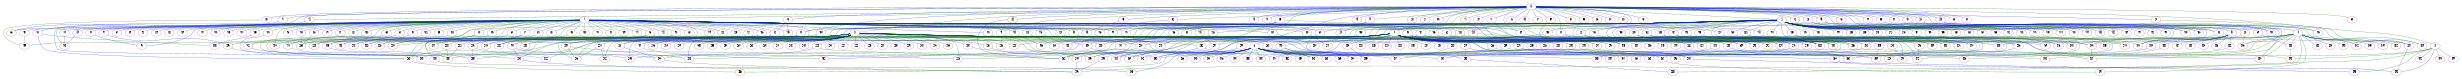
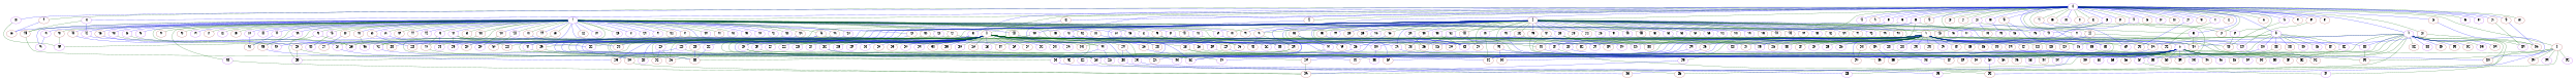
  graph {
    fontname="Patrick Hand"
    node [color=brown fontname="Patrick Hand"]
    edge [color=darkgreen fontname="Patrick Hand"]
    0 [color=purple]
    1 [color=purple]
    2
    3
    4
    5 [color=purple]
    6 [color=purple]
    7 [color=purple]
    8
    9
    10
    11
    12
    13 [color=purple]
    14
    15
    16 [color=purple]
    17 [color=purple]
    18
    19 [color=purple]
    20
    21
    22
    23 [color=purple]
    24
    25 [color=purple]
    26
    27
    28
    29 [color=purple]
    30 [color=purple]
    31
    32
    33 [color=purple]
    34
    35 [color=purple]
    36
    37 [color=purple]
    38
    39 [color=purple]
    40
    41 [color=purple]
    42
    43 [color=purple]
    44
    45 [color=purple]
    46
    47 [color=purple]
    48 [color=purple]
    49
    50 [color=purple]
    51
    52
    53 [color=purple]
    54 [color=purple]
    55
    56 [color=purple]
    57 [color=purple]
    58 [color=purple]
    59
    60
    61 [color=purple]
    62 [color=purple]
    63
    64 [color=purple]
    65
    66
    67 [color=purple]
    68
    69 [color=purple]
    70
    71
    72 [color=purple]
    73
    74 [color=purple]
    75
    76
    77 [color=purple]
    78 [color=purple]
    79 [color=purple]
    80
    81
    82 [color=purple]
    83
    84 [color=purple]
    85
    86 [color=purple]
    87 [color=purple]
    88 [color=purple]
    89 [color=purple]
    90
    91 [color=purple]
    92 [color=purple]
    93 [color=purple]
    94 [color=purple]
    95
    96 [color=purple]
    97
    98
    99
    100 [color=purple]
    101 [color=purple]
    102
    103
    104 [color=purple]
    105
    106 [color=purple]
    107 [color=purple]
    108
    109
    110
    111
    112 [color=purple]
    113 [color=purple]
    114 [color=purple]
    115
    116 [color=purple]
    117
    118
    119
    120
    121
    122
    123 [color=purple]
    124
    125 [color=purple]
    126
    127 [color=purple]
    128 [color=purple]
    129 [color=purple]
    130
    131 [color=purple]
    132
    133
    134
    135
    136
    137
    138 [color=purple]
    139 [color=purple]
    140 [color=purple]
    141
    142 [color=purple]
    143 [color=purple]
    144
    145 [color=purple]
    146 [color=purple]
    147 [color=purple]
    148
    307 [color=purple]
    206 [color=purple]
    149 [color=purple]
    150
    151 [color=purple]
    152
    153
    154 [color=purple]
    155
    156 [color=purple]
    157 [color=purple]
    158 [color=purple]
    159 [color=purple]
    160
    162 [color=purple]
    163 [color=purple]
    164
    165 [color=purple]
    166
    167
    168 [color=purple]
    169
    170
    171 [color=purple]
    172 [color=purple]
    173
    174 [color=purple]
    175
    176 [color=purple]
    177
    178
    179
    180 [color=purple]
    181
    182
    183 [color=purple]
    184 [color=purple]
    185
    186 [color=purple]
    187
    188
    189
    190
    191
    192 [color=purple]
    193 [color=purple]
    194
    195
    196 [color=purple]
    197
    198 [color=purple]
    199 [color=purple]
    200
    201 [color=purple]
    202
    203
    204 [color=purple]
    205
    207 [color=purple]
    208 [color=purple]
    209
    210
    211
    212
    213
    214 [color=purple]
    215 [color=purple]
    216 [color=purple]
    217
    256
    258 [color=purple]
    259 [color=purple]
    260 [color=purple]
    261 [color=purple]
    262 [color=purple]
    257 [color=purple]
    264
    265 [color=purple]
    266
    267
    268 [color=purple]
    269 [color=purple]
    270 [color=purple]
    271
    272 [color=purple]
    273 [color=purple]
    274 [color=purple]
    275
    276
    263
    218 [color=purple]
    219
    220
    221 [color=purple]
    222 [color=purple]
    223 [color=purple]
    224
    225 [color=purple]
    226 [color=purple]
    227 [color=purple]
    228
    229
    230
    231 [color=purple]
    232 [color=purple]
    233
    234
    235 [color=purple]
    236
    237 [color=purple]
    238 [color=purple]
    239 [color=purple]
    240 [color=purple]
    241
    242
    243 [color=purple]
    244
    245
    246
    247 [color=purple]
    248
    249 [color=purple]
    250 [color=purple]
    251 [color=purple]
    252 [color=purple]
    n275 [label=453]
    254
    255
    277
    278
    279
    280 [color=purple]
    281
    282 [color=purple]
    283 [color=purple]
    284 [color=purple]
    285 [color=purple]
    286 [color=purple]
    287
    288 [color=purple]
    n290 [color=purple label=689]
    290 [color=purple]
    291 [color=purple]
    292
    293
    294 [color=purple]
    295 [color=purple]
    296
    297
    298
    299 [color=purple]
    300 [color=purple]
    301
    302
    303 [color=purple]
    304
    305 [color=purple]
    306
    308
    309
    310
    311
    312
    313
    314 [color=purple]
    315 [color=purple]
    316 [color=purple]
    317 [color=purple]
    318
    319
    n320 [color=purple label=520]
    321
    322 [color=purple]
    323
    324 [color=purple]
    325
    326
    327
    328 [color=purple]
    329 [color=purple]
    330 [color=purple]
    331
    332 [color=purple]
    333
    334 [color=purple]
    335
    336 [color=purple]
    337 [color=purple]
    338
    339
    340 [color=purple]
    341
    342
    343
    344
    345
    346 [color=purple]
    347
    348 [color=purple]
    349 [color=purple]
    350 [color=purple]
    351
    352
    353 [color=purple]
    354
    355
    356
    357
    358 [color=purple]
    359
    360
    361 [color=purple]
    362 [color=purple]
    363 [color=purple]
    364
    365 [color=purple]
    366
    367 [color=purple]
    368 [color=purple]
    369
    370 [color=purple]
    371 [color=purple]
    384
    386
    387
    388 [color=purple]
    389 [color=purple]
    390
    385 [color=purple]
    391 [color=purple]
    372
    373
    374
    375 [color=purple]
    376
    377
    378
    379
    380
    381
    382
    383 [color=purple]
    392 [color=purple]
    393
    394
    395 [color=purple]
    396
    397
    398
    399 [color=purple]
    0 -- 1
    0 -- 2
    0 -- 3
    0 -- 4
    0 -- 5 [color=blue]
    0 -- 6 [color=blue]
    0 -- 7 [color=blue]
    0 -- 8
    0 -- 9
    0 -- 10 [color=blue]
    0 -- 11
    0 -- 12
    0 -- 13 [color=blue]
    0 -- 14 [color=blue]
    0 -- 15 [color=blue]
    0 -- 16 [color=blue]
    0 -- 17
    0 -- 18 [color=blue]
    0 -- 19
    0 -- 20
    0 -- 21
    0 -- 22
    0 -- 23
    0 -- 24 [color=blue]
    0 -- 25 [color=blue]
    0 -- 26 [color=blue]
    0 -- 27
    0 -- 28
    0 -- 29 [color=blue]
    0 -- 30 [color=blue]
    0 -- 31
    0 -- 32 [color=blue]
    0 -- 33 [color=blue]
    0 -- 34 [color=blue]
    0 -- 35
    0 -- 36 [color=blue]
    0 -- 37 [color=blue]
    0 -- 38
    0 -- 39
    0 -- 40 [color=blue]
    0 -- 41 [color=blue]
    0 -- 42
    0 -- 43 [color=blue]
    0 -- 44 [color=blue]
    0 -- 45 [color=blue]
    0 -- 46
    0 -- 47
    0 -- 48 [color=blue]
    0 -- 49 [color=blue]
    0 -- 50 [color=blue]
    0 -- 51 [color=blue]
    0 -- 52
    0 -- 53 [color=blue]
    0 -- 54 [color=blue]
    0 -- 55
    0 -- 56
    0 -- 57 [color=blue]
    0 -- 58 [color=blue]
    0 -- 59 [color=blue]
    0 -- 60
    1 -- 61 [color=blue]
    1 -- 62
    1 -- 63 [color=blue]
    1 -- 64
    1 -- 65
    1 -- 66 [color=blue]
    1 -- 67 [color=blue]
    1 -- 68
    1 -- 69
    1 -- 70 [color=blue]
    1 -- 71 [color=blue]
    1 -- 72 [color=blue]
    1 -- 73
    1 -- 74 [color=blue]
    1 -- 75 [color=blue]
    1 -- 76
    1 -- 77 [color=blue]
    1 -- 78
    1 -- 79 [color=blue]
    1 -- 80
    1 -- 81
    1 -- 82
    1 -- 83 [color=blue]
    1 -- 84 [color=blue]
    1 -- 85
    1 -- 86 [color=blue]
    1 -- 87 [color=blue]
    1 -- 88 [color=blue]
    1 -- 89 [color=blue]
    1 -- 90
    1 -- 91 [color=blue]
    1 -- 92 [color=blue]
    1 -- 93
    1 -- 94 [color=blue]
    1 -- 95
    1 -- 96 [color=blue]
    1 -- 97
    1 -- 98
    1 -- 99
    1 -- 100
    1 -- 101 [color=blue]
    1 -- 102
    1 -- 103
    1 -- 104 [color=blue]
    1 -- 105
    1 -- 106
    1 -- 107
    1 -- 108
    1 -- 109
    1 -- 110 [color=blue]
    1 -- 111 [color=blue]
    1 -- 112 [color=blue]
    1 -- 113 [color=blue]
    1 -- 114 [color=blue]
    1 -- 115
    1 -- 116
    1 -- 117
    1 -- 118
    1 -- 119 [color=blue]
    1 -- 120 [color=blue]
    1 -- 121
    1 -- 122 [color=blue]
    1 -- 123
    1 -- 124 [color=blue]
    1 -- 125
    1 -- 126
    1 -- 127
    1 -- 128
    1 -- 129 [color=blue]
    1 -- 130
    1 -- 131 [color=blue]
    1 -- 132
    1 -- 133
    1 -- 134
    1 -- 135
    1 -- 136 [color=blue]
    1 -- 137 [color=blue]
    1 -- 138
    1 -- 139
    1 -- 140 [color=blue]
    1 -- 141
    1 -- 142
    1 -- 143
    1 -- 144 [color=blue]
    1 -- 145 [color=blue]
    1 -- 146
    1 -- 147 [color=blue]
    1 -- 148
    1 -- 307 [color=blue]
    1 -- 206 [color=blue]
    2 -- 206
    2 -- 149
    2 -- 150
    2 -- 151 [color=blue]
    2 -- 152 [color=blue]
    2 -- 153 [color=blue]
    2 -- 154
    2 -- 155
    2 -- 156 [color=blue]
    2 -- 157 [color=blue]
    2 -- 158
    2 -- 159
    2 -- 160
    2 -- 162
    2 -- 163
    2 -- 164 [color=blue]
    2 -- 165
    2 -- 166
    2 -- 167
    2 -- 168 [color=blue]
    2 -- 169 [color=blue]
    2 -- 170
    2 -- 171
    2 -- 172 [color=blue]
    2 -- 173
    2 -- 174 [color=blue]
    2 -- 175
    2 -- 176
    2 -- 177
    2 -- 178
    2 -- 179 [color=blue]
    2 -- 180 [color=blue]
    2 -- 181 [color=blue]
    2 -- 182
    2 -- 183 [color=blue]
    2 -- 184
    2 -- 185 [color=blue]
    2 -- 186
    2 -- 187 [color=blue]
    2 -- 188
    2 -- 189 [color=blue]
    2 -- 190
    2 -- 191
    2 -- 192 [color=blue]
    2 -- 193
    2 -- 194
    2 -- 195 [color=blue]
    2 -- 196
    2 -- 197 [color=blue]
    2 -- 198
    2 -- 199 [color=blue]
    2 -- 200 [color=blue]
    2 -- 201
    2 -- 202
    2 -- 203 [color=blue]
    2 -- 204
    2 -- 205 [color=blue]
    2 -- 207 [color=blue]
    2 -- 208 [color=blue]
    2 -- 209 [color=blue]
    2 -- 210 [color=blue]
    2 -- 211
    2 -- 212 [color=blue]
    2 -- 213
    2 -- 214 [color=blue]
    2 -- 215 [color=blue]
    2 -- 216
    2 -- 217
    3 -- 101
    3 -- 256
    3 -- 258 [color=blue]
    3 -- 259 [color=blue]
    3 -- 260
    3 -- 261
    3 -- 262
    3 -- 257
    3 -- 264 [color=blue]
    3 -- 265
    3 -- 266 [color=blue]
    3 -- 267
    3 -- 268 [color=blue]
    3 -- 269
    3 -- 270
    3 -- 271
    3 -- 272 [color=blue]
    3 -- 273
    3 -- 274 [color=blue]
    3 -- 275 [color=blue]
    3 -- 276
    3 -- 263
    3 -- 218
    3 -- 219
    3 -- 220 [color=blue]
    3 -- 221
    3 -- 222 [color=blue]
    3 -- 223 [color=blue]
    3 -- 224 [color=blue]
    3 -- 225
    3 -- 226
    3 -- 227
    3 -- 228
    3 -- 229
-   3 -- 230
+   3 -- 230 [color=blue]
    3 -- 231 [color=blue]
    3 -- 232 [color=blue]
    3 -- 233
    3 -- 234 [color=blue]
    3 -- 235
    3 -- 236
    3 -- 237
    3 -- 238 [color=blue]
    3 -- 239 [color=blue]
    3 -- 240
    3 -- 241
    3 -- 242
    3 -- 243 [color=blue]
    3 -- 244 [color=blue]
    3 -- 245
    3 -- 246
    3 -- 247 [color=blue]
    3 -- 248
    3 -- 249 [color=blue]
    3 -- 250
    3 -- 251 [color=blue]
    3 -- 252
    3 -- n275 [color=blue]
    3 -- 254
    3 -- 255 [color=blue]
    4 -- 307 [color=blue]
    4 -- 277
    4 -- 278 [color=blue]
    4 -- 279 [color=blue]
    4 -- 280
    4 -- 281
    4 -- 282
    4 -- 283
    4 -- 284
    4 -- 285
    4 -- 286 [color=blue]
    4 -- 287
    4 -- 288 [color=blue]
    4 -- n290
    4 -- 290 [color=blue]
    4 -- 291
    4 -- 292 [color=blue]
    4 -- 293 [color=blue]
    4 -- 294 [color=blue]
    4 -- 295
    4 -- 296
    4 -- 297 [color=blue]
    4 -- 298 [color=blue]
    4 -- 299
    4 -- 300 [color=blue]
    4 -- 301 [color=blue]
    4 -- 302 [color=blue]
    4 -- 303
    4 -- 304
    4 -- 305 [color=blue]
    4 -- 306 [color=blue]
    4 -- 308
    4 -- 309
    4 -- 310 [color=blue]
    4 -- 311
    4 -- 312 [color=blue]
    4 -- 313 [color=blue]
    4 -- 314 [color=blue]
    4 -- 315 [color=blue]
    4 -- 316
    4 -- 317
    4 -- 318 [color=blue]
    4 -- 319 [color=blue]
    4 -- n320
    4 -- 321 [color=blue]
    4 -- 322
    4 -- 323
    4 -- 324
    4 -- 325
    4 -- 326 [color=blue]
    4 -- 327 [color=blue]
    4 -- 328 [color=blue]
    4 -- 329
    4 -- 330
    5 -- 260
    5 -- 316
    5 -- 331 [color=blue]
    5 -- 332
    5 -- 333 [color=blue]
    5 -- 334
    5 -- 335
    5 -- 336
    5 -- 337 [color=blue]
    5 -- 338 [color=blue]
    6 -- 339 [color=blue]
    6 -- 340
    6 -- 341
    6 -- 342 [color=blue]
    6 -- 343 [color=blue]
    6 -- 344 [color=blue]
    6 -- 345 [color=blue]
    6 -- 346 [color=blue]
    6 -- 347 [color=blue]
    6 -- 348
    6 -- 349
    6 -- 350
    6 -- 351
    6 -- 352
-   6 -- 353 [color=blue]
    6 -- 354
    6 -- 355
    6 -- 356
    6 -- 357 [color=blue]
    6 -- 358
    6 -- 359 [color=blue]
    6 -- 360 [color=blue]
    6 -- 361
    6 -- 362 [color=blue]
    6 -- 363 [color=blue]
    6 -- 364
    6 -- 365
    6 -- 366 [color=blue]
    6 -- 367 [color=blue]
    6 -- 368
    6 -- 369 [color=blue]
    6 -- 370 [color=blue]
    6 -- 371 [color=blue]
    7 -- 384 [color=blue]
    7 -- 386
    7 -- 387
    7 -- 388 [color=blue]
    7 -- 389
    7 -- 390 [color=blue]
    7 -- 385
    7 -- 391
    7 -- 372 [color=blue]
    7 -- 373
    7 -- 374 [color=blue]
    7 -- 375
    7 -- 376
    7 -- 377
    7 -- 378
    7 -- 379 [color=blue]
    7 -- 380
    7 -- 381
    7 -- 382
    7 -- 383 [color=blue]
    8 -- 392
    8 -- 393
    8 -- 394
    8 -- 395
    8 -- 396
    8 -- 397
    8 -- 398 [color=blue]
    8 -- 399
    9 -- 66 [color=blue]
    10 -- 376 [color=blue]
    11 -- n290 [color=blue]
    12 -- 340 [color=blue]
    15 -- 186
    15 -- 300 [color=blue]
    16 -- 130
    17 -- 27
    17 -- 114 [color=blue]
    19 -- 236
    19 -- 342
    22 -- 315 [color=blue]
    22 -- 393
    23 -- 58
    23 -- 126
    23 -- 170 [color=blue]
    24 -- 389
    25 -- 196
    25 -- 201 [color=blue]
    26 -- 387 [color=blue]
    28 -- 187 [color=blue]
    28 -- 376
    29 -- 298 [color=blue]
    32 -- 362 [color=blue]
    33 -- 159
    35 -- 39
    35 -- 44
    35 -- 99 [color=blue]
    35 -- 291
    39 -- 130
    41 -- 292
    43 -- 260 [color=blue]
    43 -- 303
    44 -- 133 [color=blue]
    44 -- 209
    45 -- 70
    47 -- 241 [color=blue]
    47 -- 374 [color=blue]
    48 -- 72 [color=blue]
    48 -- 115
    50 -- 198 [color=blue]
    52 -- 146 [color=blue]
    53 -- 213 [color=blue]
    53 -- 237 [color=blue]
    54 -- 67 [color=blue]
    55 -- 358
    58 -- 187
    59 -- 329
    62 -- n320 [color=blue]
    63 -- 220 [color=blue]
    64 -- 287 [color=blue]
    65 -- 380
    67 -- 355 [color=blue]
    69 -- 388 [color=blue]
    71 -- 287 [color=blue]
    71 -- 311
    72 -- 282 [color=blue]
    73 -- 213 [color=blue]
    74 -- 94 [color=blue]
    75 -- 234 [color=blue]
    76 -- 107 [color=blue]
    76 -- 149
    76 -- 312 [color=blue]
    77 -- 148 [color=blue]
    78 -- 117
    78 -- 218 [color=blue]
    80 -- 211 [color=blue]
    83 -- 277 [color=blue]
    84 -- 302 [color=blue]
    86 -- 265
    87 -- 148 [color=blue]
    90 -- 159
    91 -- 254 [color=blue]
    93 -- 203
    93 -- 250
    95 -- 214 [color=blue]
    95 -- 280
    100 -- 394
    101 -- 152
    102 -- 326 [color=blue]
    103 -- 282
+   103 -- 313
    104 -- 105 [color=blue]
    105 -- 275 [color=blue]
    106 -- n320 [color=blue]
    108 -- 142
    110 -- 156
    113 -- 335
    115 -- 246
    116 -- 183
    117 -- 322
    118 -- 291 [color=blue]
    120 -- 187
    120 -- 233 [color=blue]
    121 -- 260
    121 -- 315
    123 -- 167
    124 -- 396 [color=blue]
    126 -- 354
    127 -- 381 [color=blue]
    128 -- 201
    128 -- 238
    131 -- 215
    131 -- 228
    131 -- 373
    134 -- 340 [color=blue]
    135 -- 303 [color=blue]
    136 -- 261 [color=blue]
    137 -- 207
    138 -- 240
    140 -- 265
    142 -- 380 [color=blue]
    144 -- 354
    307 -- 353 [color=blue]
    206 -- 224 [color=blue]
    149 -- 226 [color=blue]
    149 -- 240 [color=blue]
    150 -- 369 [color=blue]
    153 -- 169
    153 -- 171 [color=blue]
    157 -- 265
    157 -- 276
    158 -- n320
    162 -- 256
    162 -- 309 [color=blue]
    166 -- 362 [color=blue]
    168 -- 316
    171 -- 226
    176 -- 262
    181 -- 317 [color=blue]
    181 -- 341
    184 -- 312
    185 -- 248 [color=blue]
    185 -- 367
    188 -- 217
    190 -- 343 [color=blue]
    190 -- 347 [color=blue]
    193 -- 364 [color=blue]
    195 -- 368
    201 -- 398
    202 -- 206 [color=blue]
    202 -- 374
    204 -- 256
    204 -- n320 [color=blue]
    208 -- 308
    208 -- 324
    209 -- 238
    209 -- 246
    214 -- 348 [color=blue]
    258 -- 385 [color=blue]
    259 -- 378
    260 -- 356
    261 -- 377 [color=blue]
    264 -- 369 [color=blue]
    266 -- 386
    270 -- 395 [color=blue]
    263 -- 353
    263 -- 361
    219 -- 258 [color=blue]
    219 -- 270 [color=blue]
    223 -- 275 [color=blue]
    223 -- 362
    227 -- 242 [color=blue]
    227 -- 246
    229 -- 387 [color=blue]
    230 -- 380 [color=blue]
    232 -- 380 [color=blue]
    234 -- 250
    234 -- 377
    237 -- 314
    237 -- 362
    240 -- 345 [color=blue]
    248 -- 339
    251 -- 279
    252 -- 318 [color=blue]
    252 -- 343
    254 -- 260
    278 -- 297
    279 -- 394
    280 -- 360 [color=blue]
    283 -- 371
    295 -- 394 [color=blue]
    296 -- 312 [color=blue]
    299 -- 353 [color=blue]
    304 -- 355 [color=blue]
    305 -- 359
    313 -- 358 [color=blue]
    332 -- 361
    337 -- 360 [color=blue]
    338 -- 359
    361 -- 391
    367 -- 398 [color=blue]
    388 -- 393
    374 -- 381 [color=blue]
    377 -- 394
  }
